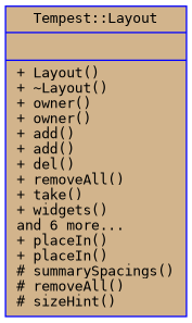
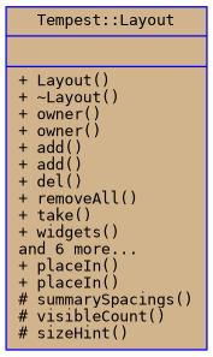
  digraph {
    fontname="DejaVu Sans Mono"
-   n1 [color=blue fillcolor=tan fontcolor=black fontname="DejaVu Sans Mono" fontsize=10 height=0.2 label="{Tempest::Layout\n||+ Layout()\l+ ~Layout()\l+ owner()\l+ owner()\l+ add()\l+ add()\l+ del()\l+ removeAll()\l+ take()\l+ widgets()\land 6 more...\l+ placeIn()\l+ placeIn()\l# summarySpacings()\l# removeAll()\l# sizeHint()\l}" shape=record style=filled width=0.4]
+   n1 [color=blue fillcolor=tan fontcolor=black fontname="DejaVu Sans Mono" fontsize=10 height=0.2 label="{Tempest::Layout\n||+ Layout()\l+ ~Layout()\l+ owner()\l+ owner()\l+ add()\l+ add()\l+ del()\l+ removeAll()\l+ take()\l+ widgets()\land 6 more...\l+ placeIn()\l+ placeIn()\l# summarySpacings()\l# visibleCount()\l# sizeHint()\l}" shape=record style=filled width=0.4]
  }
